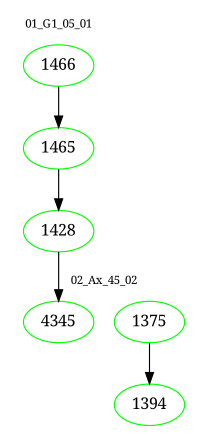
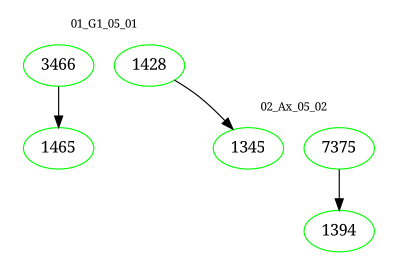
  digraph {
    fontname="Noto Serif"
    node [color=green fontname="Noto Serif"]
    edge [color=black fontname="Noto Serif"]
-   n1 [label=1375]
-   n2 [label=4345]
+   n1 [label=7375]
+   n2 [label=1345]
    n3 [label=1394]
    n4 [label=1465]
    n5 [label=1428]
-   n6 [label=1466]
+   n6 [label=3466]
    subgraph cluster_1 {
      color=white
      fontsize=10
-     label="02_Ax_45_02"
+     label="02_Ax_05_02"
      n1
      n2
      n3
    }
    subgraph cluster_2 {
      color=white
      fontsize=10
      label="01_G1_05_01"
      n4
      n5
      n6
    }
    n1 -> n3
-   n4 -> n5
    n5 -> n2
    n6 -> n4
  }
